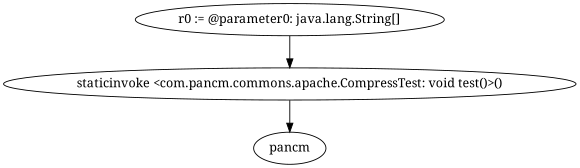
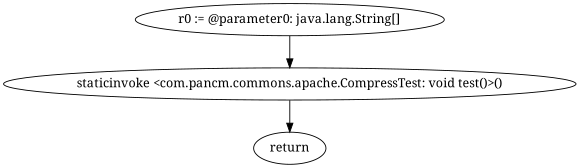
  digraph {
    fontname="Noto Serif"
    node [fontname="Noto Serif"]
    edge [fontname="Noto Serif"]
    "r0 := @parameter0: java.lang.String[]"
    "staticinvoke <com.pancm.commons.apache.CompressTest: void test()>()"
-   return [label=pancm]
+   return
    "r0 := @parameter0: java.lang.String[]" -> "staticinvoke <com.pancm.commons.apache.CompressTest: void test()>()"
    "staticinvoke <com.pancm.commons.apache.CompressTest: void test()>()" -> return
  }
